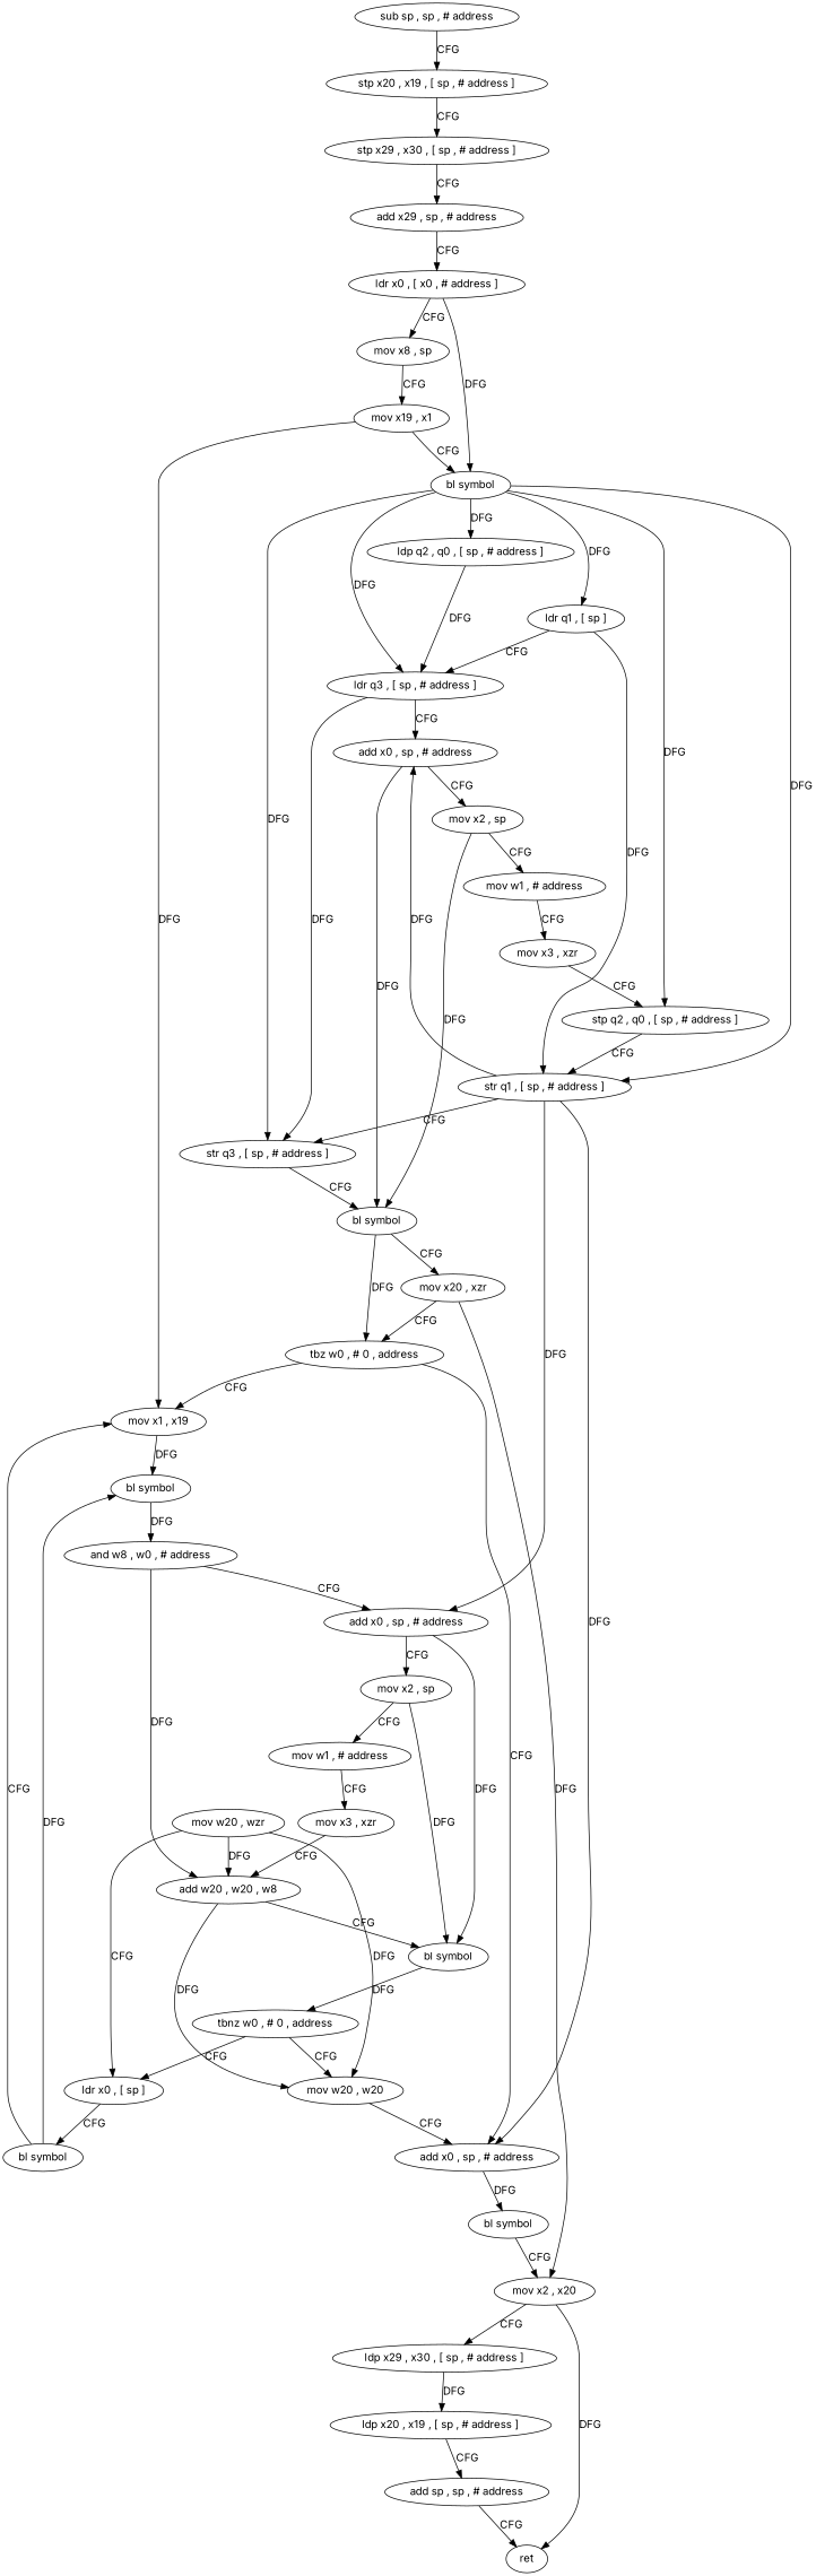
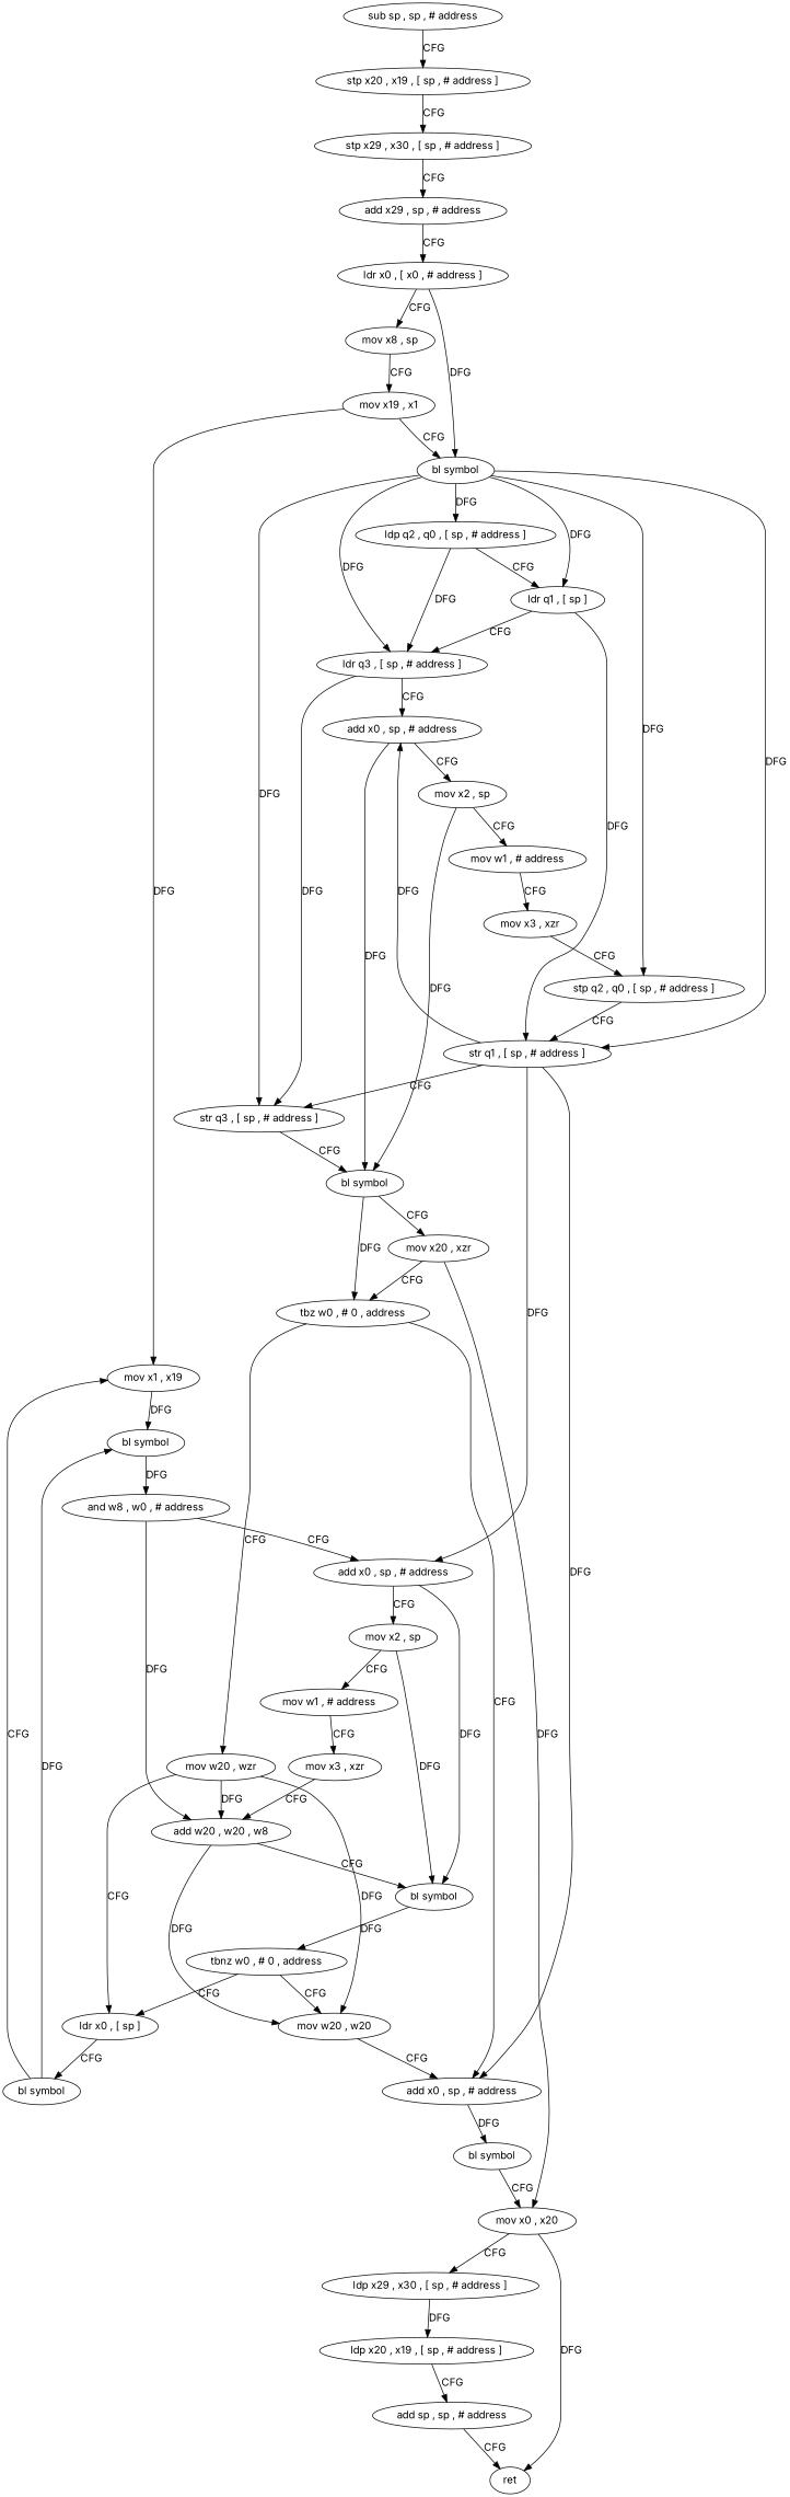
  digraph {
    fontname=Inter
    node [fontname=Inter]
    edge [fontname=Inter]
    n1 [label="sub sp , sp , # address"]
    n2 [label="stp x20 , x19 , [ sp , # address ]"]
    n3 [label="stp x29 , x30 , [ sp , # address ]"]
    n4 [label="add x29 , sp , # address"]
    n5 [label="ldr x0 , [ x0 , # address ]"]
    n6 [label="mov x8 , sp"]
    n7 [label="bl symbol"]
    n8 [label="mov x19 , x1"]
    n9 [label="ldp q2 , q0 , [ sp , # address ]"]
    n10 [label="ldr q1 , [ sp ]"]
    n11 [label="ldr q3 , [ sp , # address ]"]
    n12 [label="stp q2 , q0 , [ sp , # address ]"]
    n13 [label="str q1 , [ sp , # address ]"]
    n14 [label="str q3 , [ sp , # address ]"]
    n15 [label="mov x1 , x19"]
    n16 [label="bl symbol"]
    n17 [label="add x0 , sp , # address"]
    n18 [label="add x0 , sp , # address"]
    n19 [label="add x0 , sp , # address"]
    n20 [label="bl symbol"]
    n21 [label="mov x2 , sp"]
    n22 [label="mov w1 , # address"]
    n23 [label="mov x20 , xzr"]
    n24 [label="tbz w0 , # 0 , address"]
    n25 [label="mov x3 , xzr"]
    n26 [label="bl symbol"]
    n27 [label="mov x2 , sp"]
    n28 [label="bl symbol"]
-   n29 [label="mov x2 , x20"]
+   n29 [label="mov x0 , x20"]
    n30 [label="mov w20 , wzr"]
    n31 [label="ldp x29 , x30 , [ sp , # address ]"]
    n32 [label=ret]
    n33 [label="ldr x0 , [ sp ]"]
    n34 [label="add w20 , w20 , w8"]
    n35 [label="mov w20 , w20"]
    n36 [label="bl symbol"]
    n37 [label="ldp x20 , x19 , [ sp , # address ]"]
    n38 [label="add sp , sp , # address"]
    n39 [label="and w8 , w0 , # address"]
    n40 [label="mov w1 , # address"]
    n41 [label="tbnz w0 , # 0 , address"]
    n42 [label="mov x3 , xzr"]
    n1 -> n2 [label=CFG]
    n2 -> n3 [label=CFG]
    n3 -> n4 [label=CFG]
    n4 -> n5 [label=CFG]
    n5 -> n6 [label=CFG]
    n5 -> n7 [label=DFG]
    n6 -> n8 [label=CFG]
    n7 -> n9 [label=DFG]
    n7 -> n10 [label=DFG]
    n7 -> n11 [label=DFG]
    n7 -> n12 [label=DFG]
    n7 -> n13 [label=DFG]
    n7 -> n14 [label=DFG]
    n8 -> n7 [label=CFG]
    n8 -> n15 [label=DFG]
+   n9 -> n10 [label=CFG]
    n9 -> n11 [label=DFG]
    n10 -> n11 [label=CFG]
    n10 -> n13 [label=DFG]
    n11 -> n14 [label=DFG]
    n11 -> n17 [label=CFG]
    n12 -> n13 [label=CFG]
    n13 -> n14 [label=CFG]
    n13 -> n17 [label=DFG]
    n13 -> n18 [label=DFG]
    n13 -> n19 [label=DFG]
    n14 -> n20 [label=CFG]
    n15 -> n16 [label=DFG]
    n16 -> n39 [label=DFG]
    n17 -> n20 [label=DFG]
    n17 -> n21 [label=CFG]
    n18 -> n26 [label=DFG]
    n19 -> n27 [label=CFG]
    n19 -> n28 [label=DFG]
    n20 -> n23 [label=CFG]
    n20 -> n24 [label=DFG]
    n21 -> n20 [label=DFG]
    n21 -> n22 [label=CFG]
    n22 -> n25 [label=CFG]
    n23 -> n24 [label=CFG]
    n23 -> n29 [label=DFG]
    n24 -> n18 [label=CFG]
-   n24 -> n15 [label=CFG]
+   n24 -> n30 [label=CFG]
    n25 -> n12 [label=CFG]
    n26 -> n29 [label=CFG]
    n27 -> n28 [label=DFG]
    n27 -> n40 [label=CFG]
    n28 -> n41 [label=DFG]
    n29 -> n31 [label=CFG]
    n29 -> n32 [label=DFG]
    n30 -> n33 [label=CFG]
    n30 -> n34 [label=DFG]
    n30 -> n35 [label=DFG]
    n31 -> n37 [label=DFG]
    n33 -> n36 [label=CFG]
    n34 -> n28 [label=CFG]
    n34 -> n35 [label=DFG]
    n35 -> n18 [label=CFG]
    n36 -> n15 [label=CFG]
    n36 -> n16 [label=DFG]
    n37 -> n38 [label=CFG]
    n38 -> n32 [label=CFG]
    n39 -> n19 [label=CFG]
    n39 -> n34 [label=DFG]
    n40 -> n42 [label=CFG]
    n41 -> n33 [label=CFG]
    n41 -> n35 [label=CFG]
    n42 -> n34 [label=CFG]
  }
